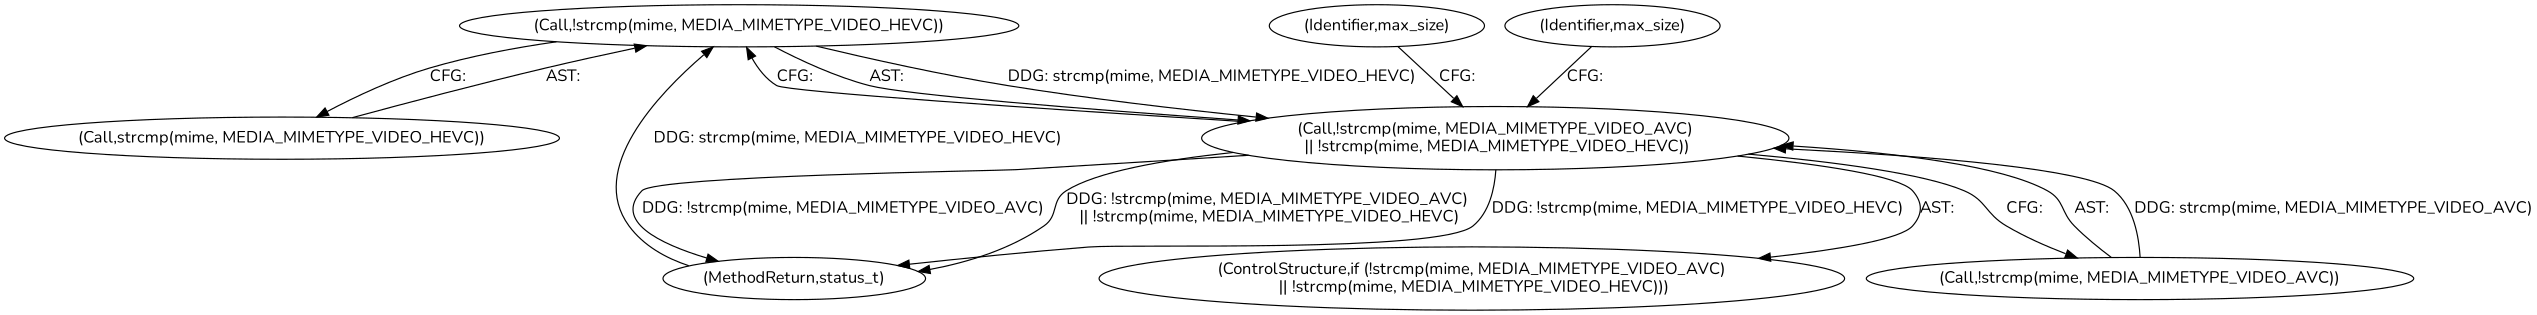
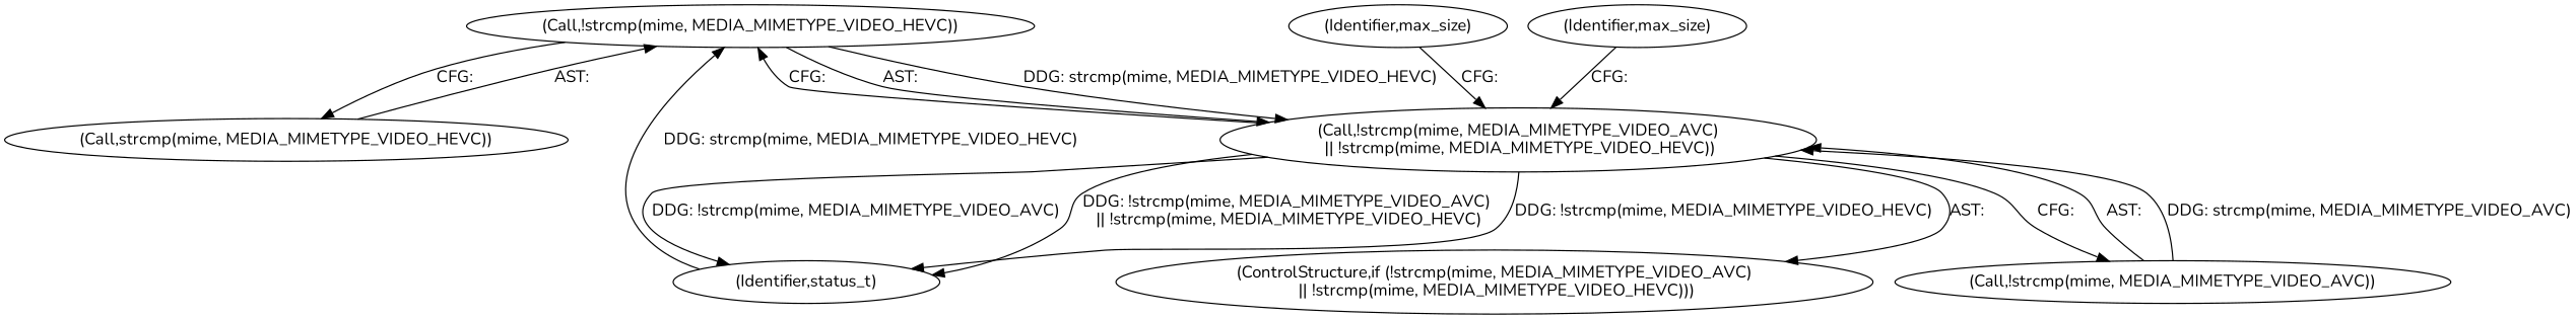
  digraph {
    fontname=Nunito
    node [fontname=Nunito]
    edge [fontname=Nunito]
    n1 [label="(Call,!strcmp(mime, MEDIA_MIMETYPE_VIDEO_HEVC))"]
    n2 [label="(Call,!strcmp(mime, MEDIA_MIMETYPE_VIDEO_AVC)\n || !strcmp(mime, MEDIA_MIMETYPE_VIDEO_HEVC))"]
    n3 [label="(Call,strcmp(mime, MEDIA_MIMETYPE_VIDEO_HEVC))"]
-   n4 [label="(MethodReturn,status_t)"]
+   n4 [label="(Identifier,status_t)"]
    n5 [label="(ControlStructure,if (!strcmp(mime, MEDIA_MIMETYPE_VIDEO_AVC)\n || !strcmp(mime, MEDIA_MIMETYPE_VIDEO_HEVC)))"]
    n6 [label="(Call,!strcmp(mime, MEDIA_MIMETYPE_VIDEO_AVC))"]
    n7 [label="(Identifier,max_size)"]
    n8 [label="(Identifier,max_size)"]
    n1 -> n2 [label="AST: "]
    n1 -> n2 [label="DDG: strcmp(mime, MEDIA_MIMETYPE_VIDEO_HEVC)"]
    n1 -> n3 [label="CFG: "]
    n2 -> n1 [label="CFG: "]
    n2 -> n4 [label="DDG: !strcmp(mime, MEDIA_MIMETYPE_VIDEO_HEVC)"]
    n2 -> n4 [label="DDG: !strcmp(mime, MEDIA_MIMETYPE_VIDEO_AVC)"]
    n2 -> n4 [label="DDG: !strcmp(mime, MEDIA_MIMETYPE_VIDEO_AVC)\n || !strcmp(mime, MEDIA_MIMETYPE_VIDEO_HEVC)"]
    n2 -> n5 [label="AST: "]
    n2 -> n6 [label="CFG: "]
    n3 -> n1 [label="AST: "]
    n4 -> n1 [label="DDG: strcmp(mime, MEDIA_MIMETYPE_VIDEO_HEVC)"]
    n6 -> n2 [label="AST: "]
    n6 -> n2 [label="DDG: strcmp(mime, MEDIA_MIMETYPE_VIDEO_AVC)"]
    n7 -> n2 [label="CFG: "]
    n8 -> n2 [label="CFG: "]
  }
